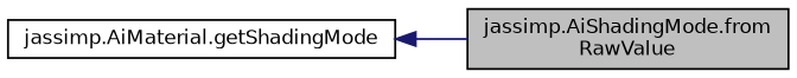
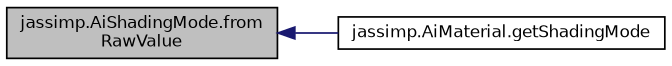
  digraph {
    rankdir=LR
    node [color=black fontname=Helvetica fontsize=10 shape=record style=filled]
    n1 [fillcolor=grey75 fontcolor=black height=0.2 label="jassimp.AiShadingMode.from\lRawValue" width=0.4]
    n2 [fillcolor=white height=0.2 label="jassimp.AiMaterial.getShadingMode" width=0.4]
-   n2 -> n1 [color=midnightblue dir=back fontname=Helvetica fontsize=10 labelfontname=Helvetica labelfontsize=10 style=solid]
+   n1 -> n2 [color=midnightblue dir=back fontname=Helvetica fontsize=10 labelfontname=Helvetica labelfontsize=10 style=solid]
  }
